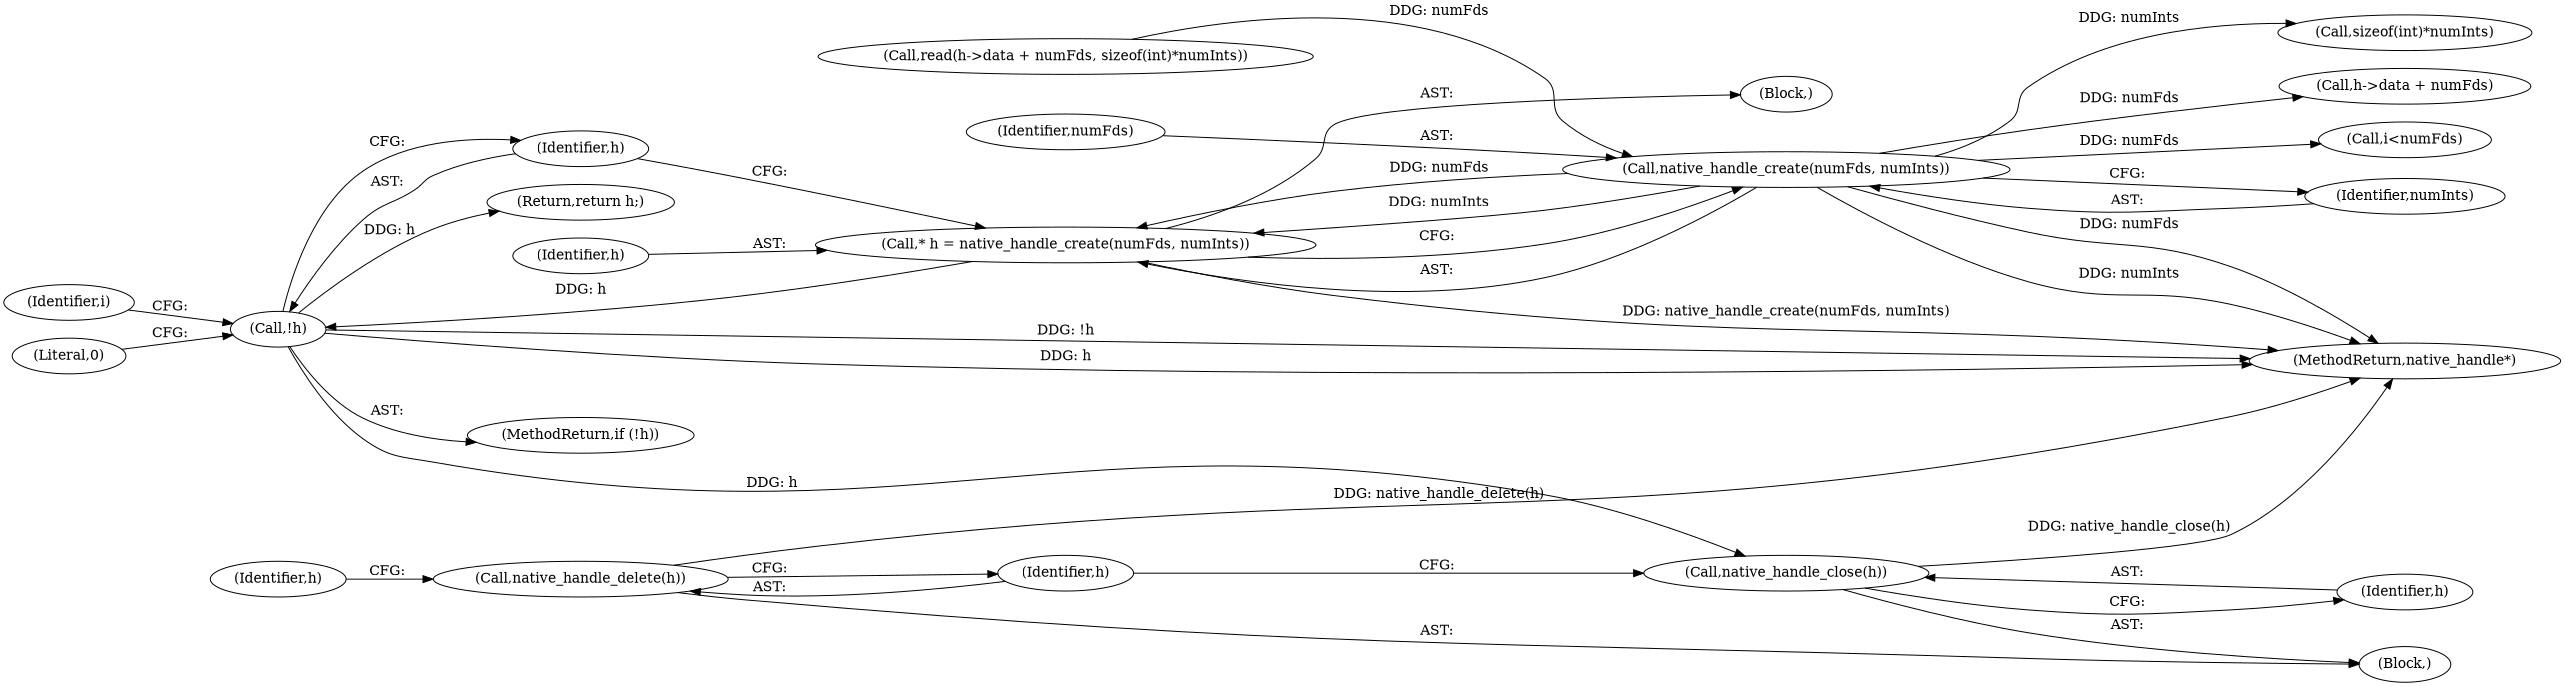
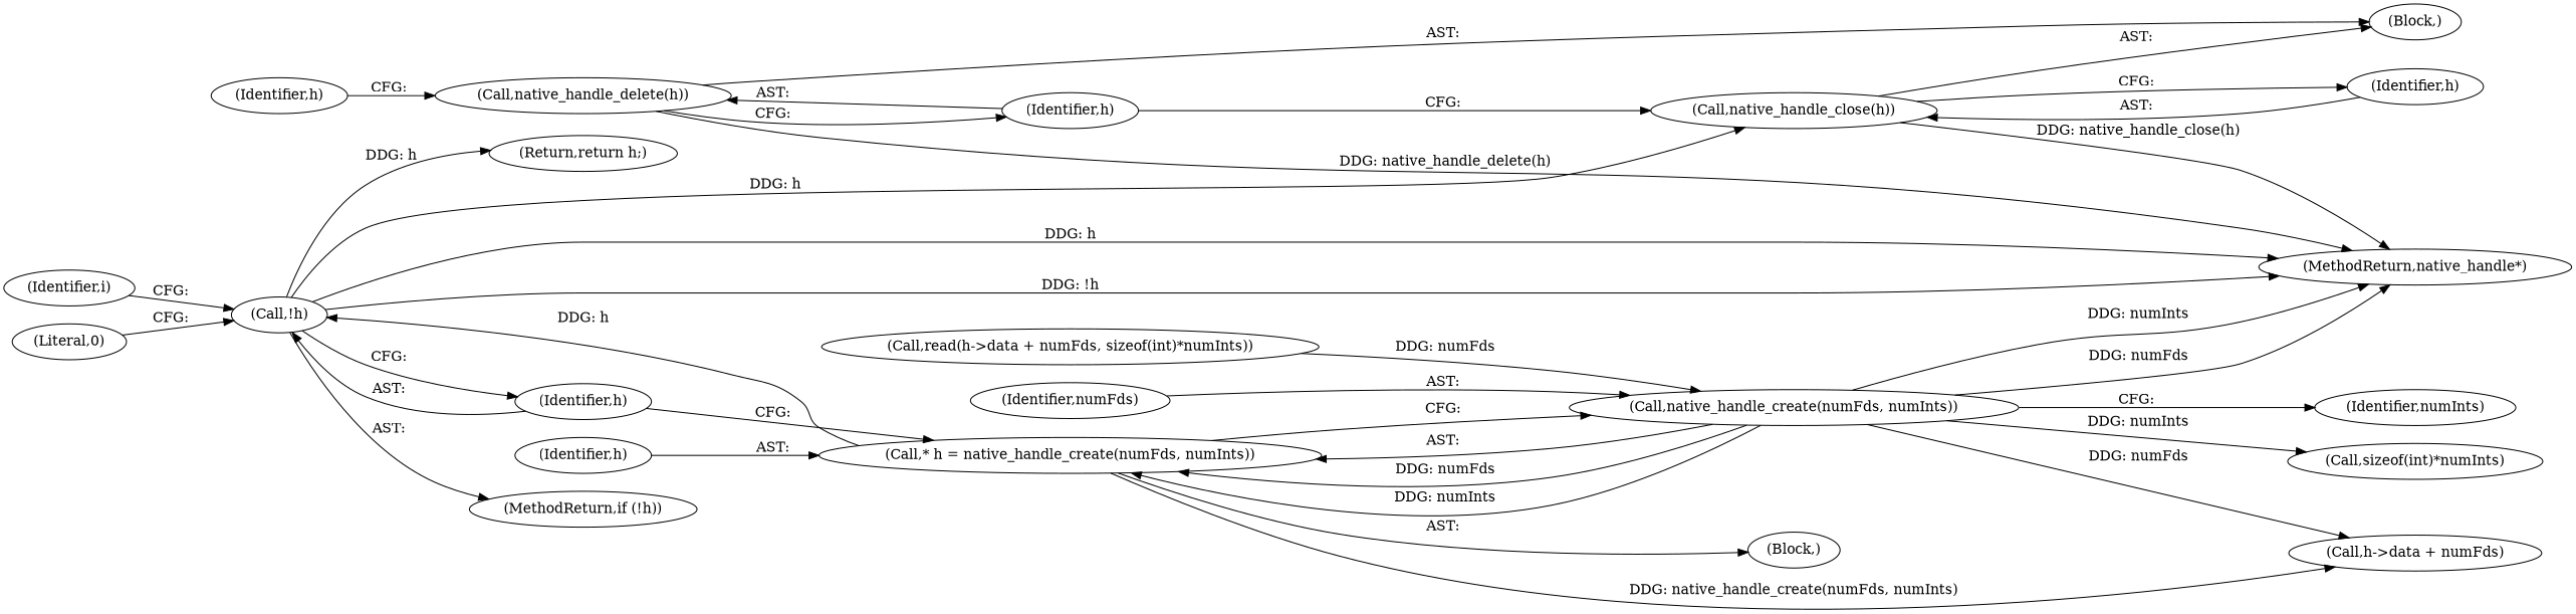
  digraph {
    rankdir=LR
    n1 [label="(Call,native_handle_delete(h))"]
    n2 [label="(Identifier,h)"]
    n3 [label="(Block,)"]
    n4 [label="(MethodReturn,native_handle*)"]
    n5 [label="(Call,native_handle_close(h))"]
    n6 [label="(Identifier,h)"]
    n7 [label="(Call,!h)"]
    n8 [label="(MethodReturn,if (!h))"]
    n9 [label="(Identifier,h)"]
    n10 [label="(Return,return h;)"]
    n11 [label="(Call,* h = native_handle_create(numFds, numInts))"]
    n12 [label="(Call,native_handle_create(numFds, numInts))"]
    n13 [label="(Block,)"]
    n14 [label="(Call,sizeof(int)*numInts)"]
    n15 [label="(Call,h->data + numFds)"]
-   n16 [label="(Call,i<numFds)"]
    n17 [label="(Identifier,numInts)"]
    n18 [label="(Call,read(h->data + numFds, sizeof(int)*numInts))"]
    n19 [label="(Identifier,i)"]
    n20 [label="(Identifier,numFds)"]
    n21 [label="(Identifier,h)"]
    n22 [label="(Literal,0)"]
    n23 [label="(Identifier,h)"]
    n1 -> n2 [label="CFG: "]
    n1 -> n3 [label="AST: "]
    n1 -> n4 [label="DDG: native_handle_delete(h)"]
    n2 -> n1 [label="AST: "]
    n2 -> n5 [label="CFG: "]
    n5 -> n3 [label="AST: "]
    n5 -> n4 [label="DDG: native_handle_close(h)"]
    n5 -> n6 [label="CFG: "]
    n6 -> n5 [label="AST: "]
    n7 -> n4 [label="DDG: !h"]
    n7 -> n4 [label="DDG: h"]
    n7 -> n5 [label="DDG: h"]
    n7 -> n8 [label="AST: "]
    n7 -> n9 [label="CFG: "]
    n7 -> n10 [label="DDG: h"]
    n9 -> n7 [label="AST: "]
    n9 -> n11 [label="CFG: "]
-   n11 -> n4 [label="DDG: native_handle_create(numFds, numInts)"]
+   n11 -> n15 [label="DDG: native_handle_create(numFds, numInts)"]
    n11 -> n7 [label="DDG: h"]
    n11 -> n12 [label="CFG: "]
    n11 -> n13 [label="AST: "]
    n12 -> n4 [label="DDG: numInts"]
    n12 -> n4 [label="DDG: numFds"]
    n12 -> n11 [label="AST: "]
    n12 -> n11 [label="DDG: numFds"]
    n12 -> n11 [label="DDG: numInts"]
    n12 -> n14 [label="DDG: numInts"]
    n12 -> n15 [label="DDG: numFds"]
-   n12 -> n16 [label="DDG: numFds"]
    n12 -> n17 [label="CFG: "]
-   n17 -> n12 [label="AST: "]
    n18 -> n12 [label="DDG: numFds"]
    n19 -> n7 [label="CFG: "]
    n20 -> n12 [label="AST: "]
    n21 -> n1 [label="CFG: "]
    n22 -> n7 [label="CFG: "]
    n23 -> n11 [label="AST: "]
  }
